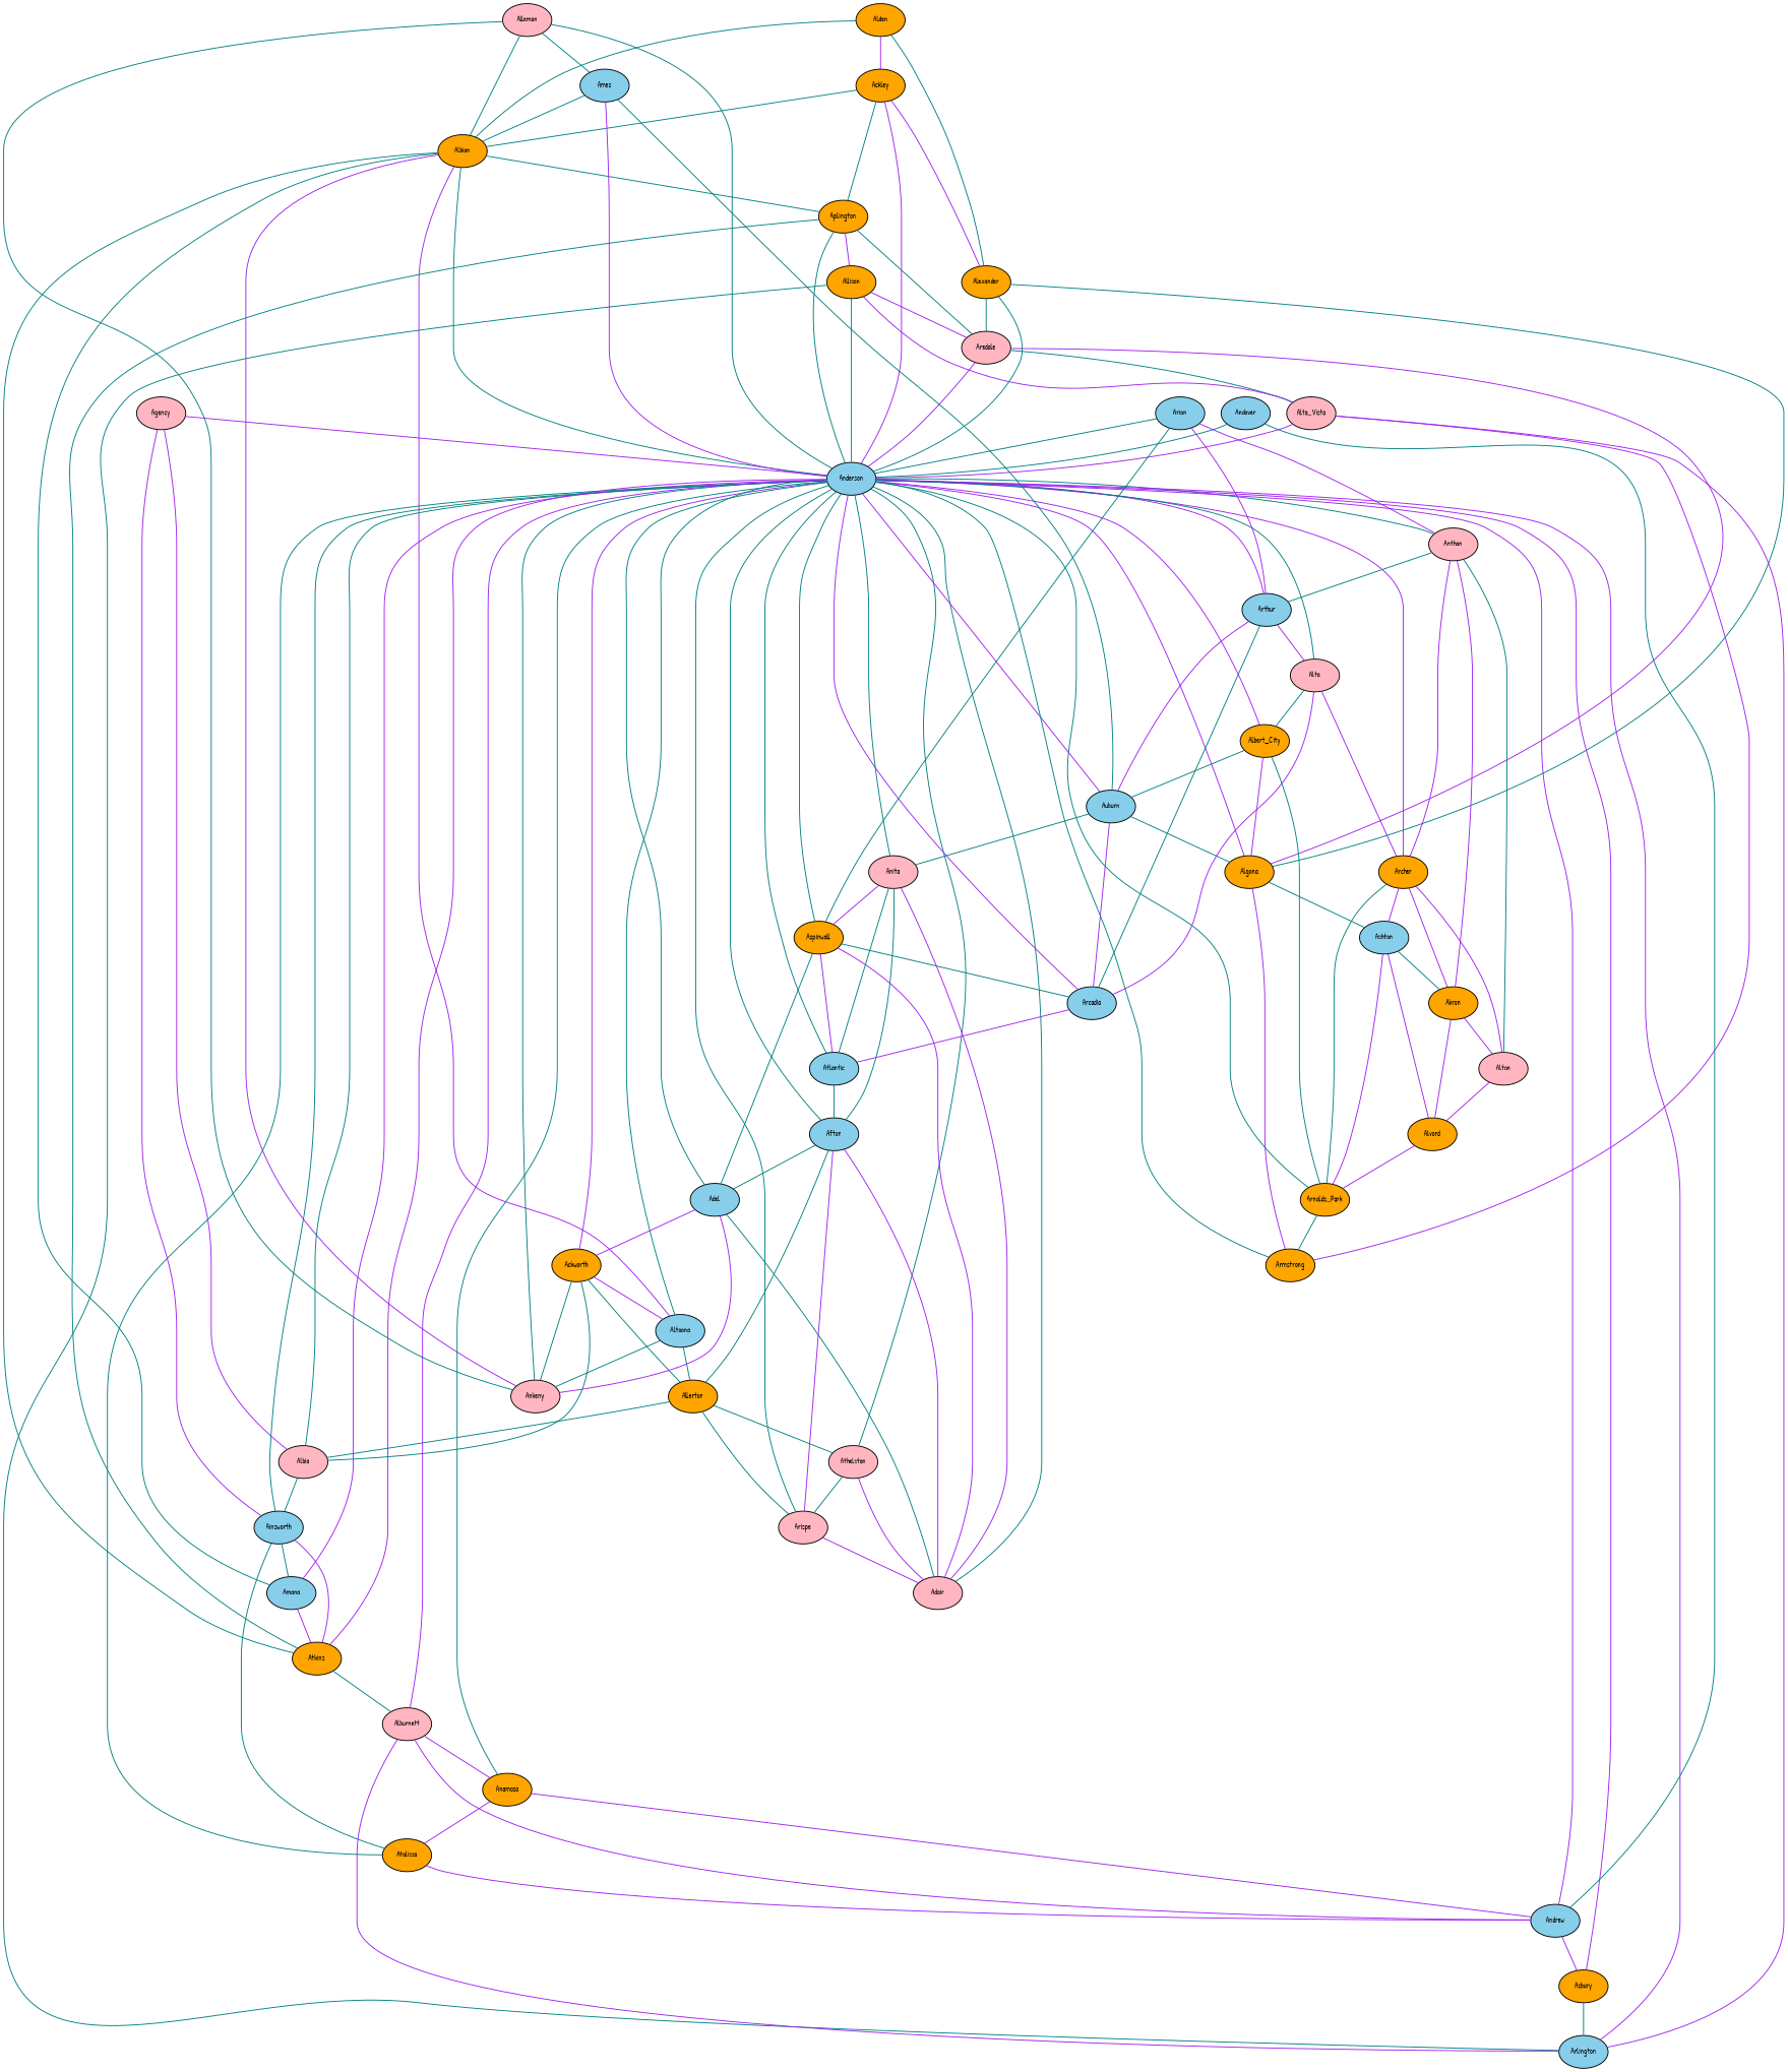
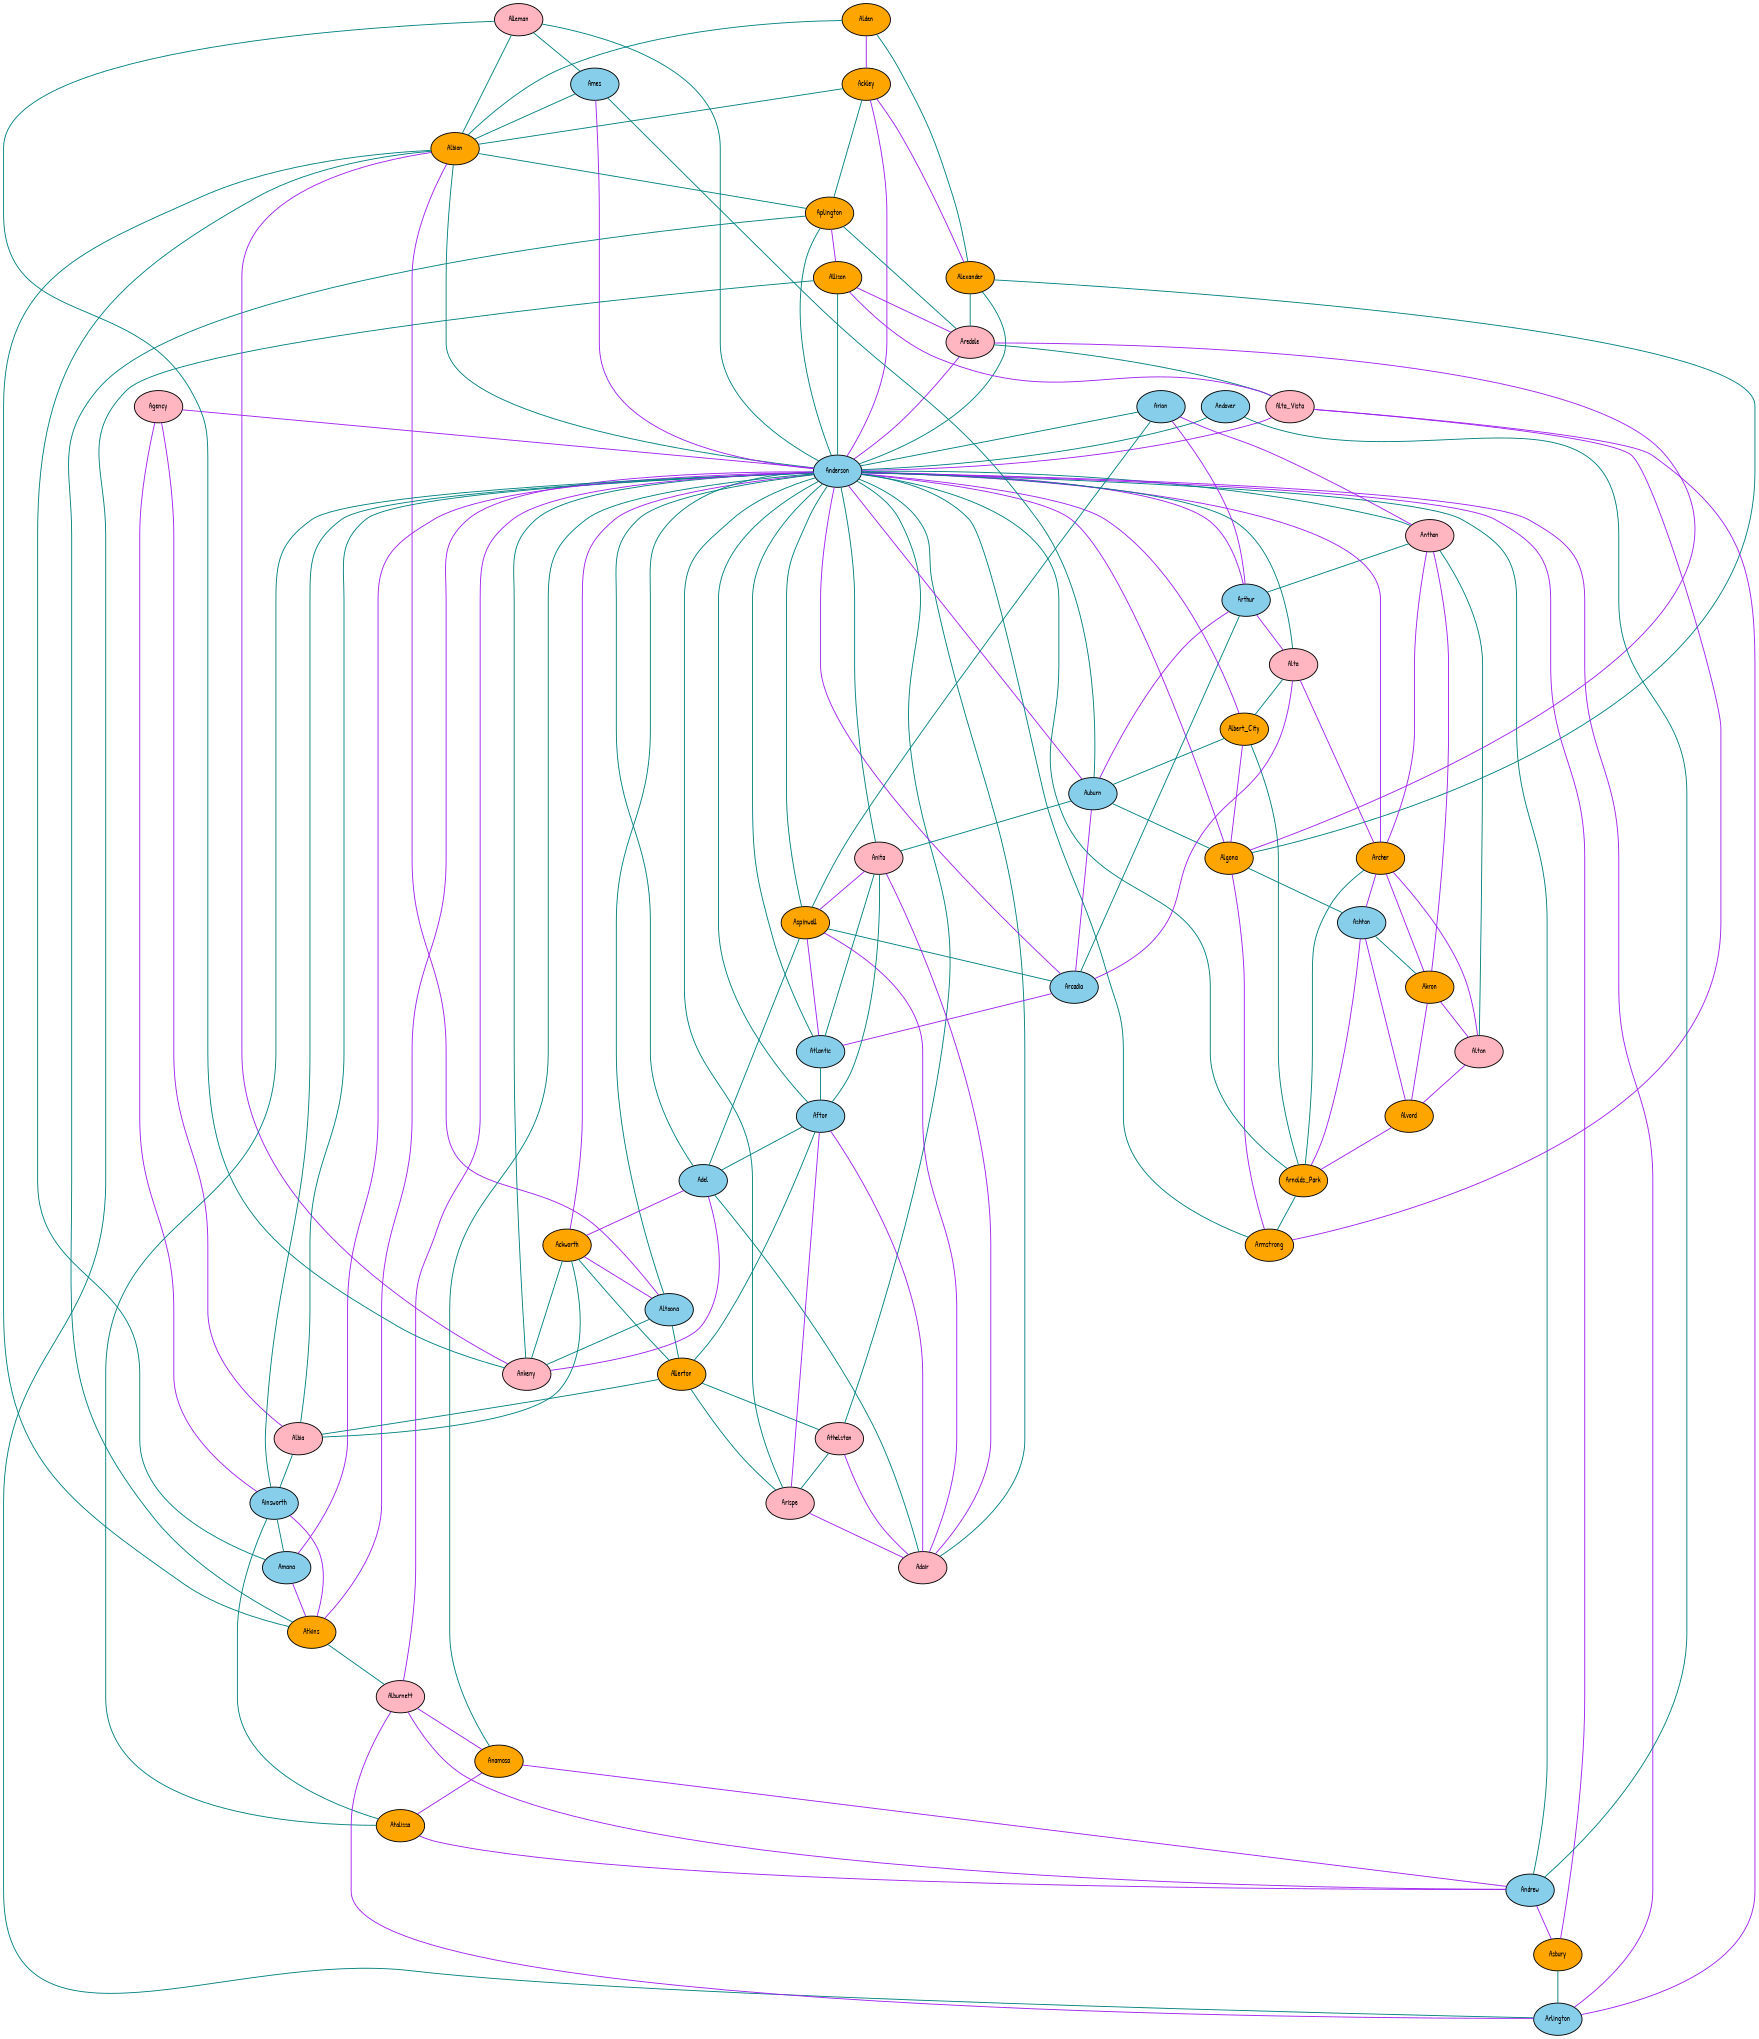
  graph {
    fontname="Patrick Hand"
    node [fillcolor=orange fontname="Patrick Hand" fontsize=8 margin="0.05,0.03" style=filled]
    edge [color=teal fontname="Patrick Hand"]
    Ackley
    Albion
    Alexander
    Anderson [fillcolor=skyblue]
    Aplington
    Atkins
    Algona
    Aredale [fillcolor=lightpink]
    Anthon [fillcolor=lightpink]
    Athelstan [fillcolor=lightpink]
    Atlantic [fillcolor=skyblue]
    Allison
    Ackworth
    Allerton
    Altoona [fillcolor=skyblue]
    Ankeny [fillcolor=lightpink]
    Albia [fillcolor=lightpink]
    Adair [fillcolor=lightpink]
    Adel [fillcolor=skyblue]
    Afton [fillcolor=skyblue]
    Aspinwall
    Arcadia [fillcolor=skyblue]
    Agency [fillcolor=lightpink]
    Ainsworth [fillcolor=skyblue]
    Amana [fillcolor=skyblue]
    Atalissa
    Andrew [fillcolor=skyblue]
    Alton [fillcolor=lightpink]
    Akron
    Archer
    Alvord
    Arthur [fillcolor=skyblue]
    Albert_City
    Arnolds_Park
    Auburn [fillcolor=skyblue]
    Armstrong
    Ashton [fillcolor=skyblue]
    Anita [fillcolor=lightpink]
    Alburnett [fillcolor=lightpink]
    Anamosa
    Arlington [fillcolor=skyblue]
    Asbury
    Alden
    Alta_Vista [fillcolor=lightpink]
    Alleman [fillcolor=lightpink]
    Ames [fillcolor=skyblue]
    Arispe [fillcolor=lightpink]
    Alta [fillcolor=lightpink]
    Andover [fillcolor=skyblue]
    Arion [fillcolor=skyblue]
    Ackley -- Albion
    Ackley -- Alexander [color=purple]
    Ackley -- Anderson [color=purple]
    Ackley -- Aplington
    Albion -- Anderson
    Albion -- Aplington
    Albion -- Atkins
    Alexander -- Anderson
    Alexander -- Algona
    Alexander -- Aredale
    Anderson -- Anthon
    Anderson -- Athelstan
    Anderson -- Atlantic
    Aplington -- Anderson
    Aplington -- Atkins
    Aplington -- Aredale
    Aplington -- Allison [color=purple]
    Atkins -- Anderson [color=purple]
    Atkins -- Ainsworth [color=purple]
    Atkins -- Alburnett
    Algona -- Anderson [color=purple]
    Algona -- Armstrong [color=purple]
    Algona -- Ashton
    Aredale -- Anderson [color=purple]
    Aredale -- Algona [color=purple]
    Aredale -- Alta_Vista
    Anthon -- Archer [color=purple]
    Anthon -- Arthur
    Athelstan -- Adair [color=purple]
    Athelstan -- Arispe
    Atlantic -- Afton
    Atlantic -- Anita
    Allison -- Anderson
    Allison -- Aredale [color=purple]
    Allison -- Arlington
    Allison -- Alta_Vista [color=purple]
    Ackworth -- Anderson [color=purple]
    Ackworth -- Allerton
    Ackworth -- Altoona [color=purple]
    Ackworth -- Ankeny
    Allerton -- Athelstan
    Allerton -- Albia
    Altoona -- Albion [color=purple]
    Altoona -- Anderson
    Altoona -- Allerton
    Altoona -- Ankeny
    Ankeny -- Albion [color=purple]
    Ankeny -- Anderson
    Albia -- Anderson
    Albia -- Ackworth
    Albia -- Ainsworth
    Adair -- Anderson
    Adair -- Adel
    Adair -- Afton [color=purple]
    Adair -- Aspinwall [color=purple]
    Adel -- Anderson
    Adel -- Ackworth [color=purple]
    Adel -- Ankeny [color=purple]
    Adel -- Aspinwall
    Afton -- Anderson
    Afton -- Allerton
    Afton -- Adel
    Aspinwall -- Anderson
    Aspinwall -- Atlantic [color=purple]
    Aspinwall -- Arcadia
    Arcadia -- Anderson [color=purple]
    Arcadia -- Atlantic [color=purple]
    Arcadia -- Arthur
    Arcadia -- Auburn [color=purple]
    Agency -- Anderson [color=purple]
    Agency -- Albia [color=purple]
    Agency -- Ainsworth [color=purple]
    Ainsworth -- Anderson
    Ainsworth -- Amana
    Ainsworth -- Atalissa
    Amana -- Albion
    Amana -- Anderson [color=purple]
    Amana -- Atkins [color=purple]
    Atalissa -- Anderson
    Atalissa -- Andrew [color=purple]
-   Andrew -- Anderson [color=purple]
+   Andrew -- Anderson
    Andrew -- Asbury [color=purple]
    Alton -- Anthon
    Alton -- Archer [color=purple]
    Alton -- Alvord [color=purple]
    Akron -- Anthon [color=purple]
    Akron -- Alton [color=purple]
    Archer -- Anderson [color=purple]
    Archer -- Akron [color=purple]
    Archer -- Arnolds_Park
    Archer -- Ashton [color=purple]
    Alvord -- Akron [color=purple]
    Alvord -- Arnolds_Park [color=purple]
    Alvord -- Ashton [color=purple]
    Arthur -- Anderson [color=purple]
    Arthur -- Alta [color=purple]
    Albert_City -- Anderson [color=purple]
    Albert_City -- Algona [color=purple]
    Albert_City -- Arnolds_Park
    Albert_City -- Auburn
    Arnolds_Park -- Anderson
    Arnolds_Park -- Armstrong
    Auburn -- Anderson [color=purple]
    Auburn -- Algona
    Auburn -- Arthur [color=purple]
    Auburn -- Anita
    Armstrong -- Anderson
    Ashton -- Akron
    Ashton -- Arnolds_Park [color=purple]
    Anita -- Anderson
    Anita -- Adair [color=purple]
    Anita -- Afton
    Anita -- Aspinwall [color=purple]
    Alburnett -- Anderson [color=purple]
    Alburnett -- Andrew [color=purple]
    Alburnett -- Anamosa [color=purple]
    Alburnett -- Arlington [color=purple]
    Anamosa -- Anderson
    Anamosa -- Atalissa [color=purple]
    Anamosa -- Andrew [color=purple]
    Arlington -- Anderson [color=purple]
    Asbury -- Anderson [color=purple]
    Asbury -- Arlington
    Alden -- Ackley [color=purple]
    Alden -- Albion
    Alden -- Alexander
    Alta_Vista -- Anderson [color=purple]
    Alta_Vista -- Armstrong [color=purple]
    Alta_Vista -- Arlington [color=purple]
    Alleman -- Albion
    Alleman -- Anderson
    Alleman -- Ankeny
    Alleman -- Ames
    Ames -- Albion
    Ames -- Anderson [color=purple]
    Ames -- Auburn
    Arispe -- Anderson
    Arispe -- Allerton
    Arispe -- Adair [color=purple]
    Arispe -- Afton [color=purple]
    Alta -- Anderson
    Alta -- Arcadia [color=purple]
    Alta -- Archer [color=purple]
    Alta -- Albert_City
    Andover -- Anderson
    Andover -- Andrew
    Arion -- Anderson
    Arion -- Anthon [color=purple]
    Arion -- Aspinwall
    Arion -- Arthur [color=purple]
  }
